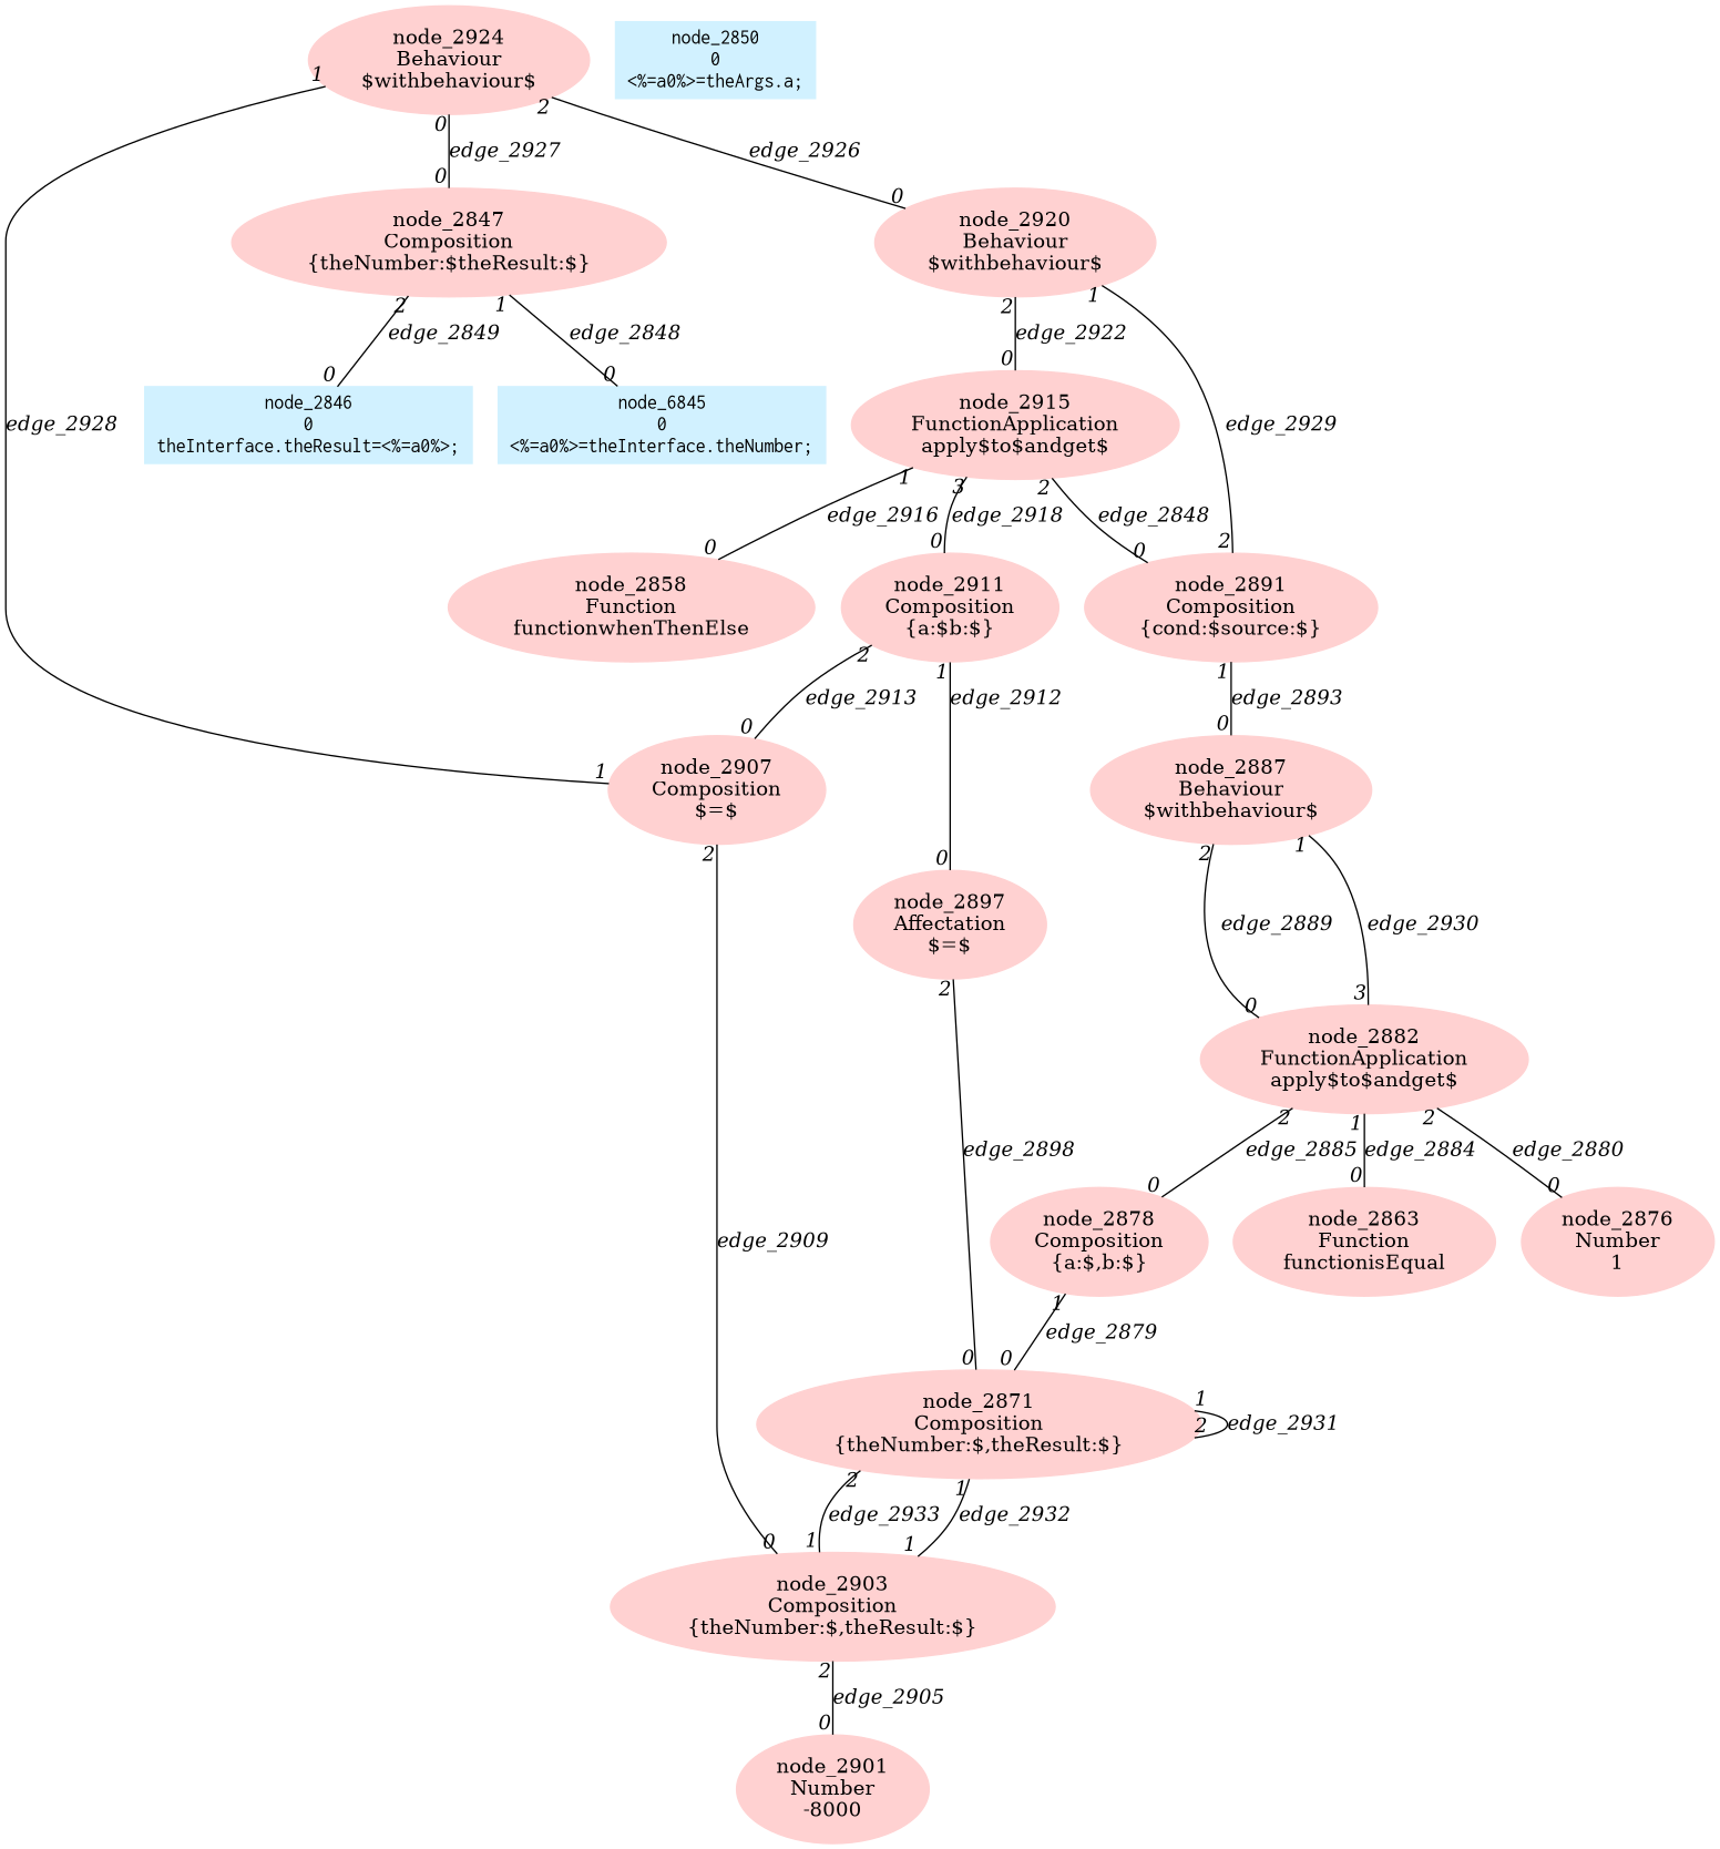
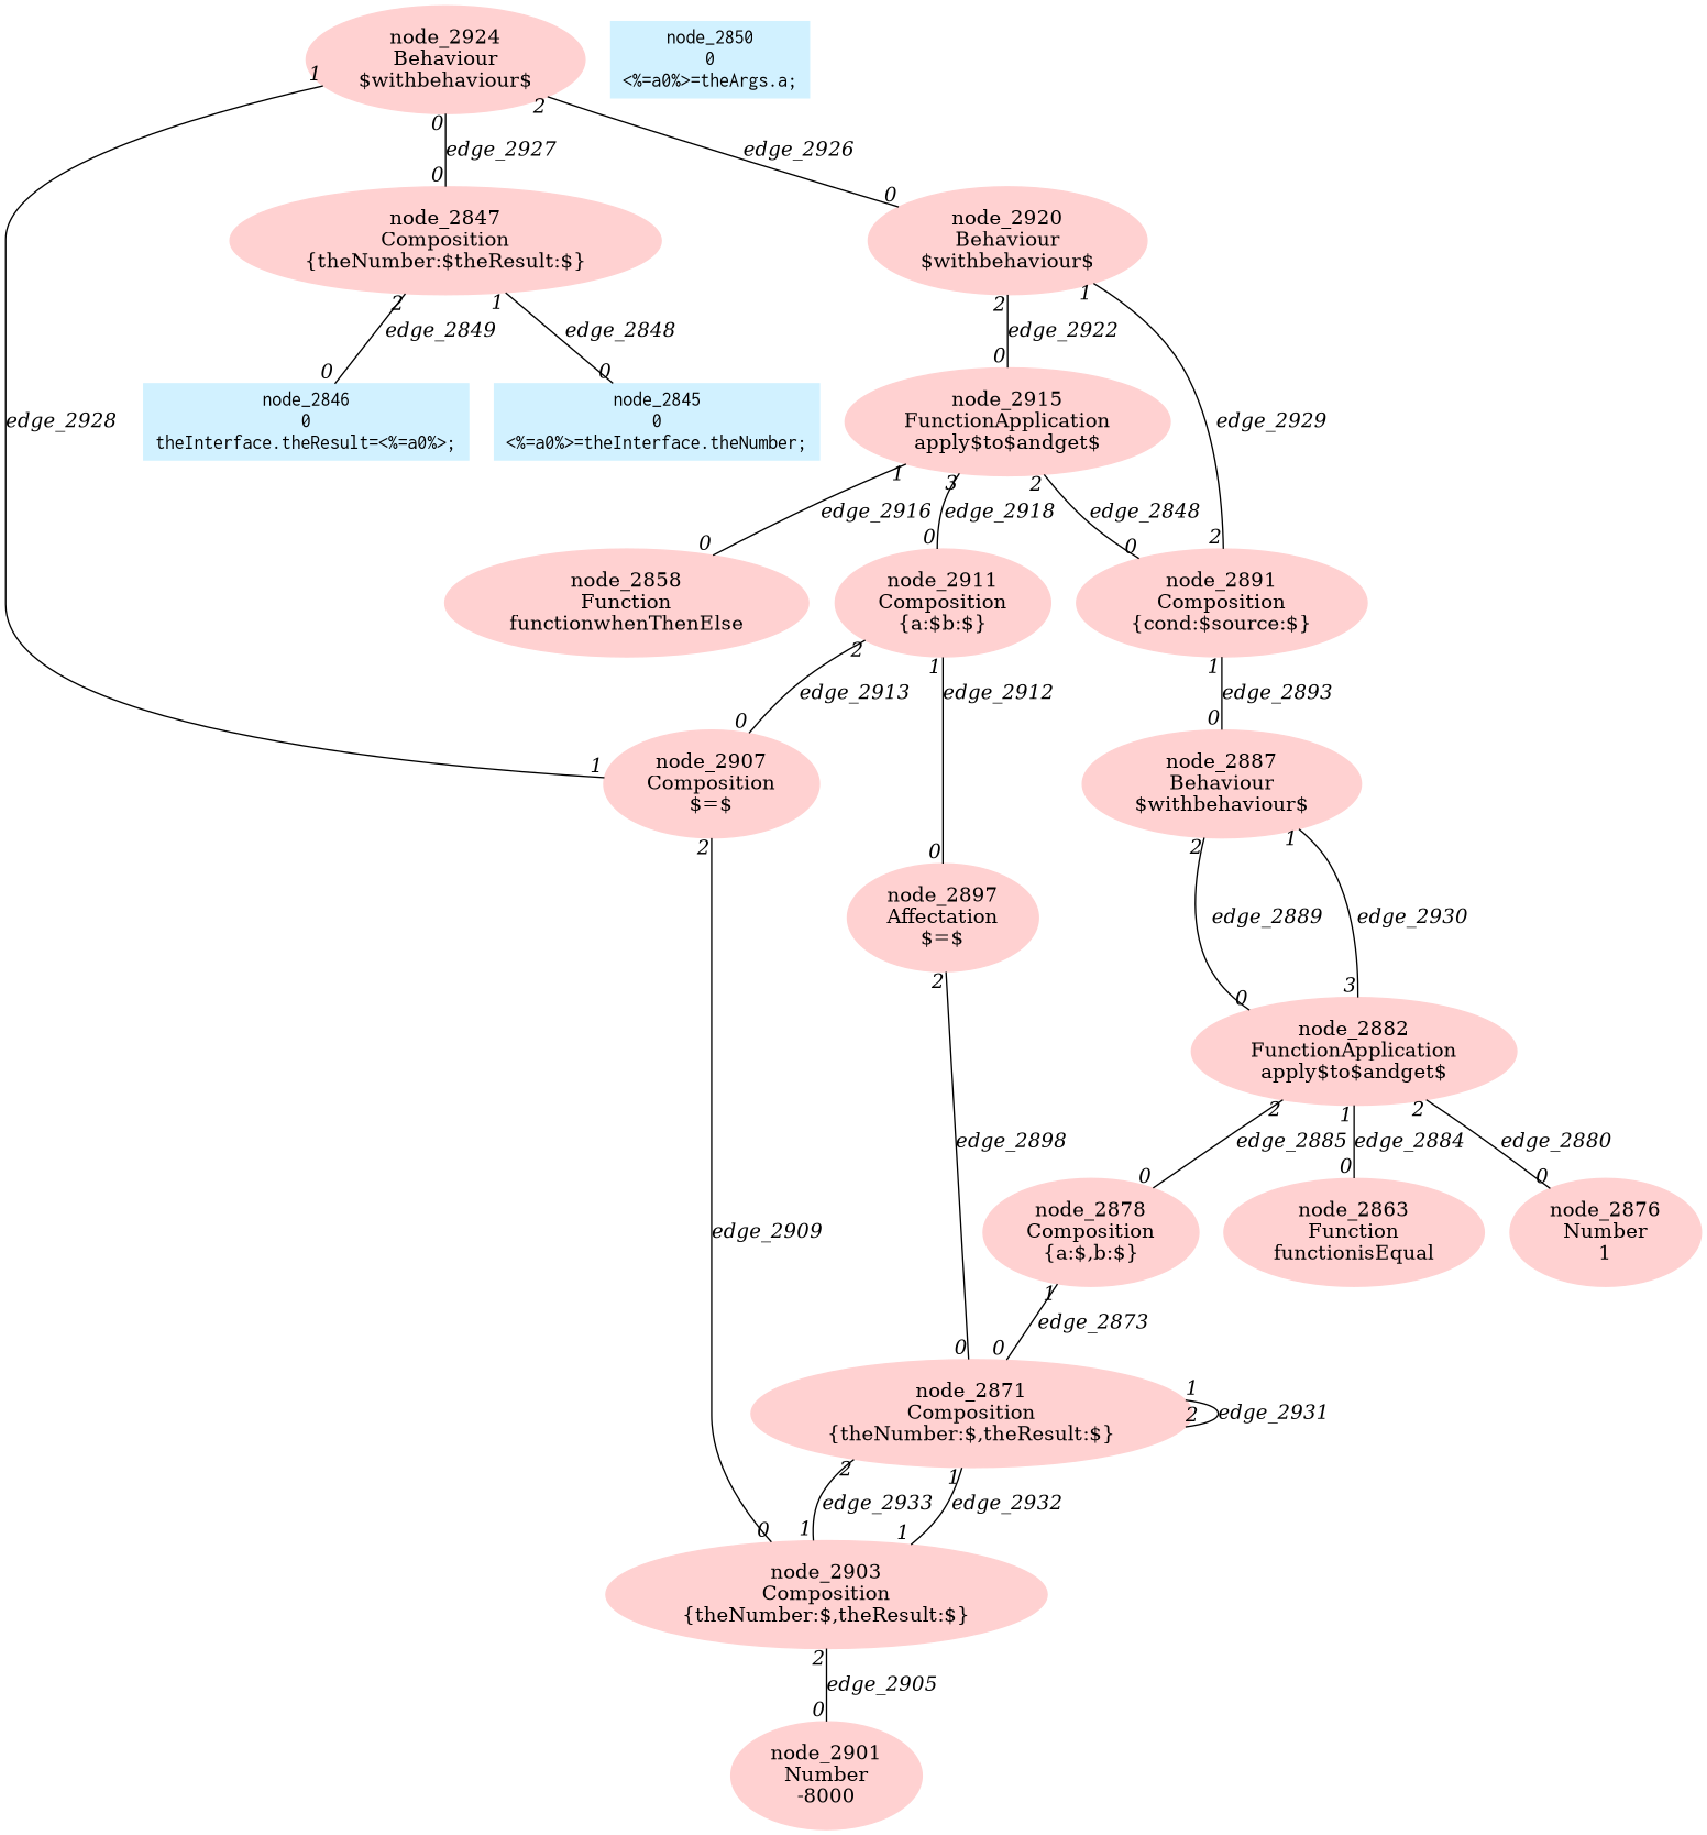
  digraph {
    node [color="#ffd1d1" shape=ellipse style=filled]
    edge [arrowHead=none dir=none fontname="Times-Italic" headlabel=0 taillabel=2]
    n1 [label="node_2847\nComposition\n{theNumber:$theResult:$}"]
-   n2 [color="#d1f1ff" fontname=Courier label="node_6845\n0\n<%=a0%>=theInterface.theNumber;\n" shape=box]
+   n2 [color="#d1f1ff" fontname=Courier label="node_2845\n0\n<%=a0%>=theInterface.theNumber;\n" shape=box]
    n3 [color="#d1f1ff" fontname=Courier label="node_2846\n0\ntheInterface.theResult=<%=a0%>;\n" shape=box]
    n4 [label="node_2858\nFunction\nfunctionwhenThenElse"]
    n5 [label="node_2863\nFunction\nfunctionisEqual"]
    n6 [label="node_2871\nComposition\n{theNumber:$,theResult:$}"]
    n7 [label="node_2903\nComposition\n{theNumber:$,theResult:$}"]
    n8 [label="node_2901\nNumber\n-8000"]
    n9 [label="node_2876\nNumber\n1"]
    n10 [label="node_2878\nComposition\n{a:$,b:$}"]
    n11 [label="node_2882\nFunctionApplication\napply$to$andget$"]
    n12 [label="node_2887\nBehaviour\n$withbehaviour$"]
    n13 [label="node_2891\nComposition\n{cond:$source:$}"]
    n14 [label="node_2920\nBehaviour\n$withbehaviour$"]
    n15 [label="node_2915\nFunctionApplication\napply$to$andget$"]
    n16 [label="node_2897\nAffectation\n$=$"]
    n17 [label="node_2907\nComposition\n$=$"]
    n18 [label="node_2924\nBehaviour\n$withbehaviour$"]
    n19 [label="node_2911\nComposition\n{a:$b:$}"]
    n20 [color="#d1f1ff" fontname=Courier label="node_2850\n0\n<%=a0%>=theArgs.a;\n" shape=box]
    n1 -> n2 [label=edge_2848 taillabel=1]
    n1 -> n3 [label=edge_2849]
    n6 -> n6 [headlabel=2 label=edge_2931 taillabel=1]
    n6 -> n7 [headlabel=1 label=edge_2932 taillabel=1]
    n6 -> n7 [headlabel=1 label=edge_2933]
    n7 -> n8 [label=edge_2905]
-   n10 -> n6 [label=edge_2879 taillabel=1]
+   n10 -> n6 [label=edge_2873 taillabel=1]
    n11 -> n5 [label=edge_2884 taillabel=1]
    n11 -> n9 [label=edge_2880]
    n11 -> n10 [label=edge_2885]
    n11 -> n12 [headlabel=1 label=edge_2930 taillabel=3]
    n12 -> n11 [label=edge_2889]
    n13 -> n12 [label=edge_2893 taillabel=1]
    n13 -> n14 [headlabel=1 label=edge_2929]
    n14 -> n15 [label=edge_2922]
    n15 -> n4 [label=edge_2916 taillabel=1]
    n15 -> n13 [label=edge_2848]
    n15 -> n19 [label=edge_2918 taillabel=3]
    n16 -> n6 [label=edge_2898]
    n17 -> n7 [label=edge_2909]
    n17 -> n18 [headlabel=1 label=edge_2928 taillabel=1]
    n18 -> n1 [label=edge_2927 taillabel=0]
    n18 -> n14 [label=edge_2926]
    n19 -> n16 [label=edge_2912 taillabel=1]
    n19 -> n17 [label=edge_2913]
  }
